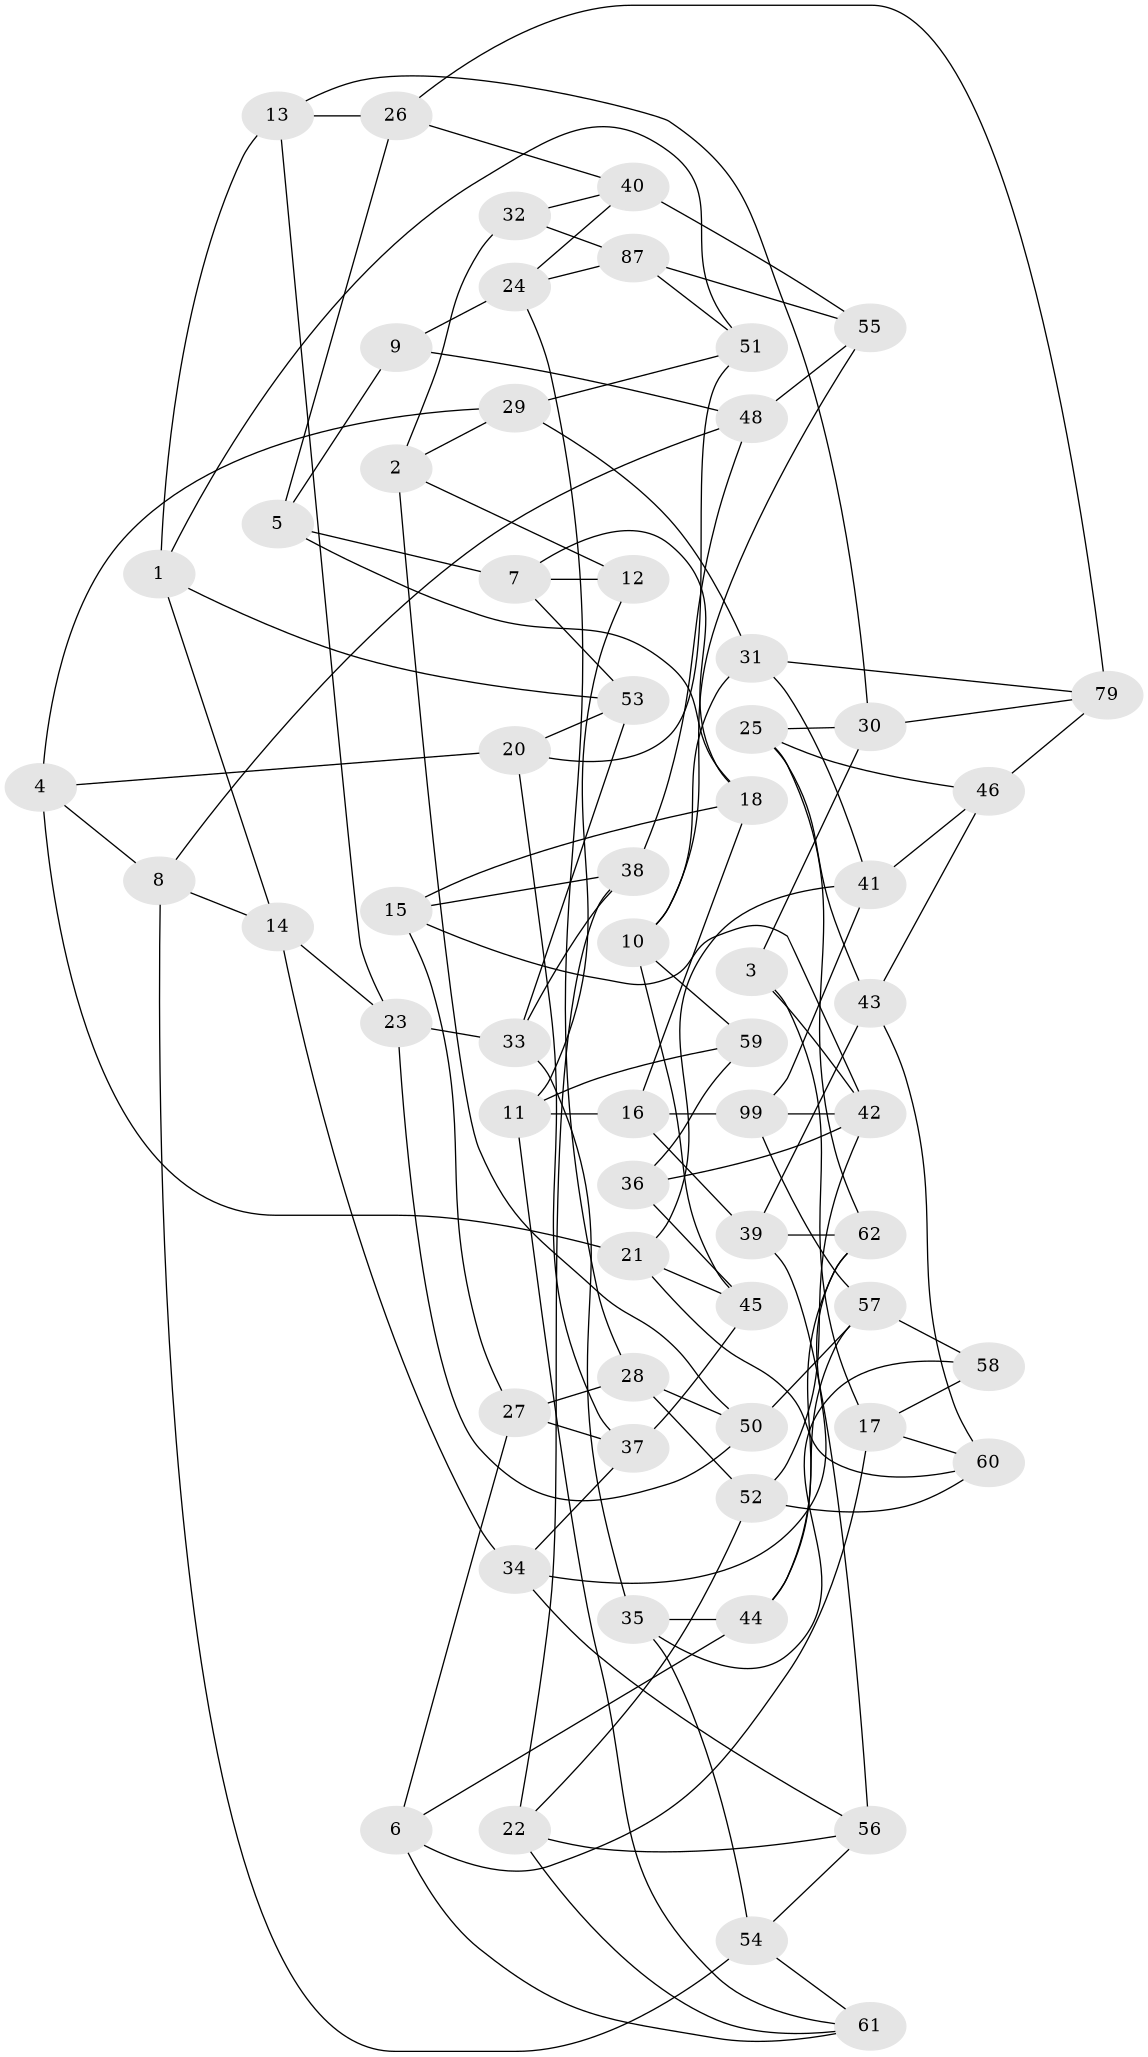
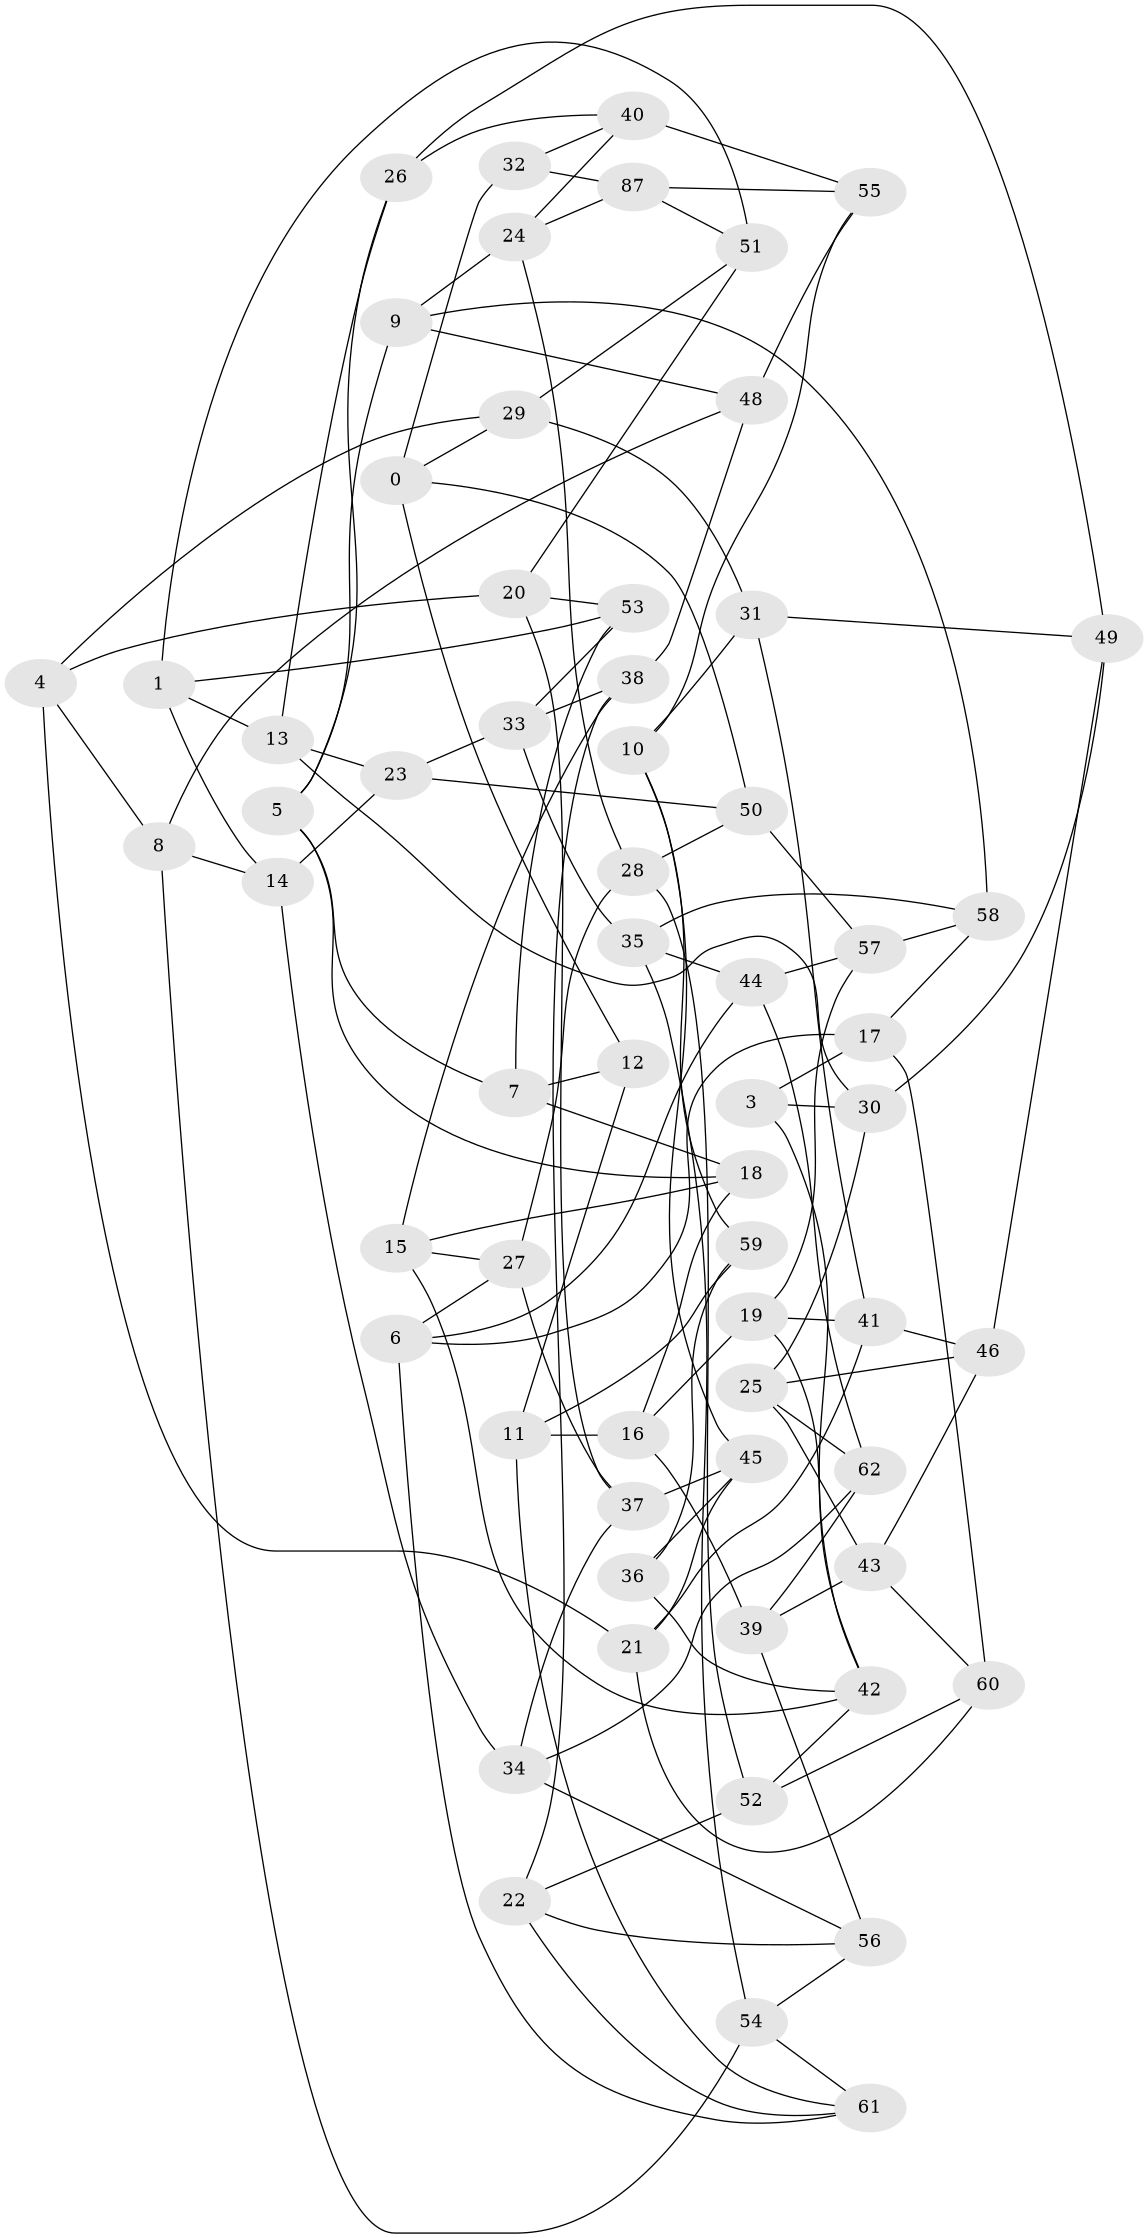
  graph {
    rankdir=LR
    node [color=gray90 style=filled]
    1
    13
    14
    51
    53
    30
    26
    23
    34
-   2
+   2 [label=0]
    12
    29
    32
    50
    31
    40
    n17 [label=87]
    57
    3
    17
    42
    58
    60
-   49 [label=79]
+   49
    4
    8
    20
    21
    48
    54
    37
    45
    41
    5
    7
    9
    18
    24
    6
    27
    44
    61
    28
    62
    55
    56
    10
    59
    11
    16
-   19 [label=99]
+   19
    39
    33
    15
    38
    43
    46
    22
    52
    35
    25
    36
    1 -- 13
    1 -- 14
    1 -- 51
    1 -- 53
    13 -- 30
    13 -- 26
    13 -- 23
    14 -- 23
    14 -- 34
    30 -- 49
    26 -- 40
    26 -- 49
    23 -- 50
    23 -- 33
    34 -- 37
    34 -- 62
    34 -- 56
    2 -- 12
    2 -- 29
    2 -- 32
    2 -- 50
    29 -- 51
    29 -- 31
    32 -- 40
    32 -- n17
    50 -- 57
    31 -- 49
    31 -- 41
    40 -- 55
    n17 -- 51
    n17 -- 55
    57 -- 58
    3 -- 30
    3 -- 17
    3 -- 42
    17 -- 58
    17 -- 60
    4 -- 29
    4 -- 8
    4 -- 20
    4 -- 21
    8 -- 14
    8 -- 48
    8 -- 54
    20 -- 51
    20 -- 53
    20 -- 37
    21 -- 60
    21 -- 45
    21 -- 41
    48 -- 55
    54 -- 61
    54 -- 56
    37 -- 45
    41 -- 46
    5 -- 26
    5 -- 7
    5 -- 9
    5 -- 18
    7 -- 53
    7 -- 12
    7 -- 18
+   9 -- 58
    9 -- 48
    9 -- 24
    24 -- 40
    24 -- n17
    24 -- 28
    6 -- 17
    6 -- 27
    6 -- 44
    6 -- 61
    27 -- 37
    27 -- 28
    44 -- 57
    44 -- 62
    28 -- 50
    28 -- 52
    10 -- 31
    10 -- 45
    10 -- 55
    10 -- 59
    11 -- 12
    11 -- 61
    11 -- 59
    11 -- 16
    16 -- 18
    16 -- 19
    16 -- 39
    19 -- 57
    19 -- 42
    19 -- 41
    39 -- 62
    39 -- 56
    39 -- 43
    33 -- 53
    33 -- 38
    33 -- 35
    15 -- 42
    15 -- 18
    15 -- 27
    15 -- 38
    38 -- 48
    43 -- 60
    43 -- 46
    46 -- 49
    22 -- 61
    22 -- 56
    22 -- 38
    22 -- 52
    52 -- 42
    52 -- 60
    35 -- 58
    35 -- 54
    35 -- 44
    25 -- 30
    25 -- 62
    25 -- 43
    25 -- 46
    36 -- 42
    36 -- 45
    36 -- 59
  }
